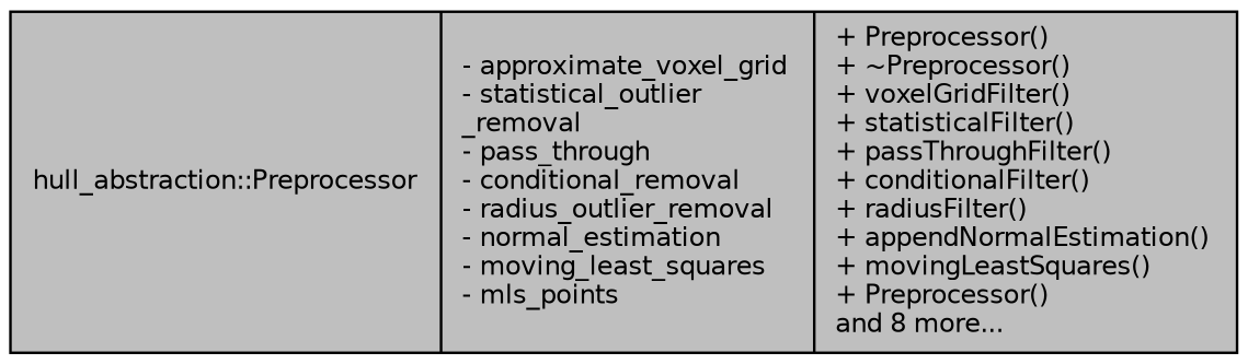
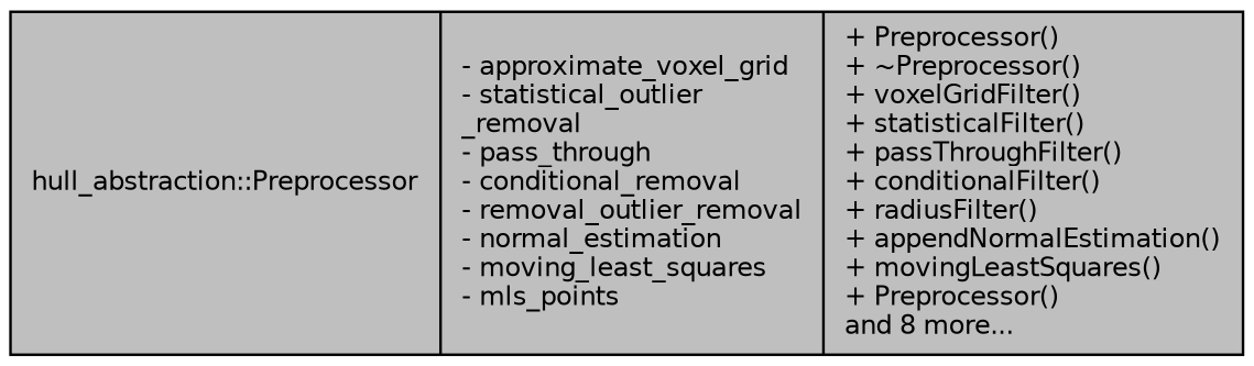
  digraph {
    rankdir=LR
-   n1 [color=black fillcolor=grey75 fontcolor=black fontname=Helvetica fontsize=10 height=0.2 label="{hull_abstraction::Preprocessor\n|- approximate_voxel_grid\l- statistical_outlier\l_removal\l- pass_through\l- conditional_removal\l- radius_outlier_removal\l- normal_estimation\l- moving_least_squares\l- mls_points\l|+ Preprocessor()\l+ ~Preprocessor()\l+ voxelGridFilter()\l+ statisticalFilter()\l+ passThroughFilter()\l+ conditionalFilter()\l+ radiusFilter()\l+ appendNormalEstimation()\l+ movingLeastSquares()\l+ Preprocessor()\land 8 more...\l}" shape=record style=filled width=0.4]
+   n1 [color=black fillcolor=grey75 fontcolor=black fontname=Helvetica fontsize=10 height=0.2 label="{hull_abstraction::Preprocessor\n|- approximate_voxel_grid\l- statistical_outlier\l_removal\l- pass_through\l- conditional_removal\l- removal_outlier_removal\l- normal_estimation\l- moving_least_squares\l- mls_points\l|+ Preprocessor()\l+ ~Preprocessor()\l+ voxelGridFilter()\l+ statisticalFilter()\l+ passThroughFilter()\l+ conditionalFilter()\l+ radiusFilter()\l+ appendNormalEstimation()\l+ movingLeastSquares()\l+ Preprocessor()\land 8 more...\l}" shape=record style=filled width=0.4]
  }
